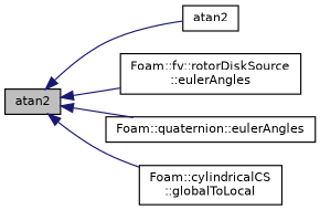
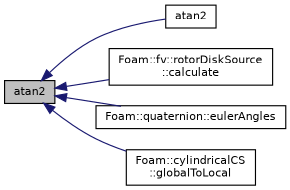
  digraph {
    rankdir=LR
    node [color=black fontname=Helvetica fontsize=10 shape=record]
    edge [color=midnightblue dir=back fontname=Helvetica fontsize=10 labelfontname=Helvetica labelfontsize=10 style=solid]
    n1 [fillcolor=grey75 fontcolor=black height=0.2 label=atan2 style=filled width=0.4]
    n2 [height=0.2 label=atan2 width=0.4]
-   n3 [height=0.2 label="Foam::fv::rotorDiskSource\l::eulerAngles" width=0.4]
+   n3 [height=0.2 label="Foam::fv::rotorDiskSource\l::calculate" width=0.4]
    n4 [height=0.2 label="Foam::quaternion::eulerAngles" width=0.4]
    n5 [height=0.2 label="Foam::cylindricalCS\l::globalToLocal" width=0.4]
    n1 -> n2
    n1 -> n3
    n1 -> n4
    n1 -> n5
  }
